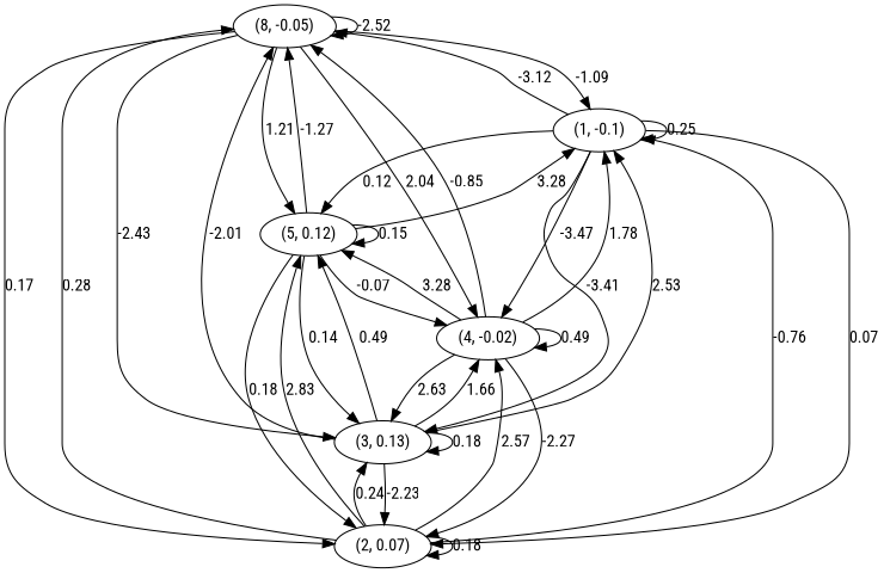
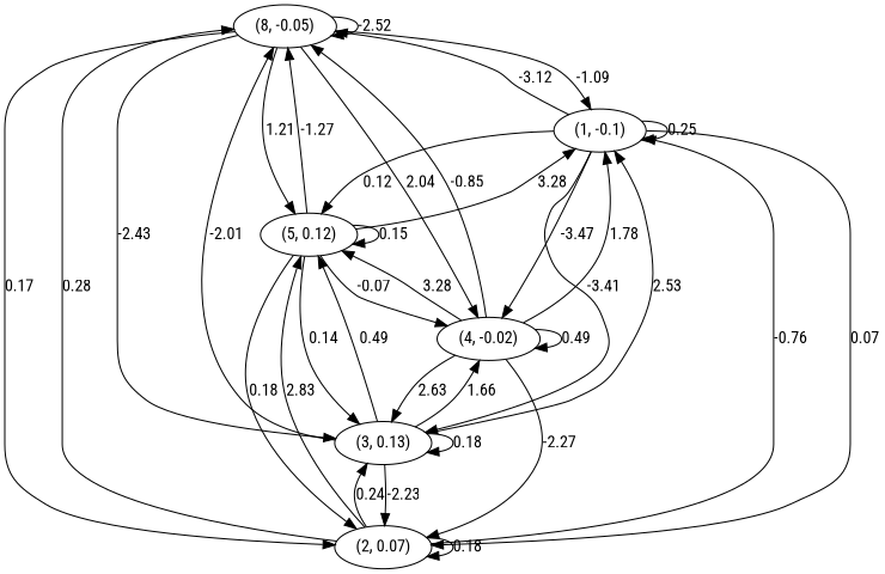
  digraph {
    fontname="Roboto Condensed"
    node [fontname="Roboto Condensed"]
    edge [fontname="Roboto Condensed"]
    n1 [label="(8, -0.05)"]
    n2 [label="(1, -0.1)"]
    n3 [label="(2, 0.07)"]
    n4 [label="(3, 0.13)"]
    n5 [label="(4, -0.02)"]
    n6 [label="(5, 0.12)"]
    n1 -> n1 [label=-2.52]
    n1 -> n2 [label=-1.09]
    n1 -> n3 [label=0.17]
    n1 -> n4 [label=-2.43]
    n1 -> n5 [label=2.04]
    n1 -> n6 [label=1.21]
    n2 -> n1 [label=-3.12]
    n2 -> n2 [label=0.25]
    n2 -> n3 [label=0.07]
    n2 -> n4 [label=-3.41]
    n2 -> n5 [label=-3.47]
    n2 -> n6 [label=0.12]
    n3 -> n1 [label=0.28]
    n3 -> n2 [label=-0.76]
    n3 -> n3 [label=0.18]
    n3 -> n4 [label=0.24]
-   n3 -> n5 [label=2.57]
    n3 -> n6 [label=2.83]
    n4 -> n1 [label=-2.01]
    n4 -> n2 [label=2.53]
    n4 -> n3 [label=-2.23]
    n4 -> n4 [label=0.18]
    n4 -> n5 [label=1.66]
    n4 -> n6 [label=0.49]
    n5 -> n1 [label=-0.85]
    n5 -> n2 [label=1.78]
    n5 -> n3 [label=-2.27]
    n5 -> n4 [label=2.63]
    n5 -> n5 [label=0.49]
    n5 -> n6 [label=3.28]
    n6 -> n1 [label=-1.27]
    n6 -> n2 [label=3.28]
    n6 -> n3 [label=0.18]
    n6 -> n4 [label=0.14]
    n6 -> n5 [label=-0.07]
    n6 -> n6 [label=0.15]
  }
